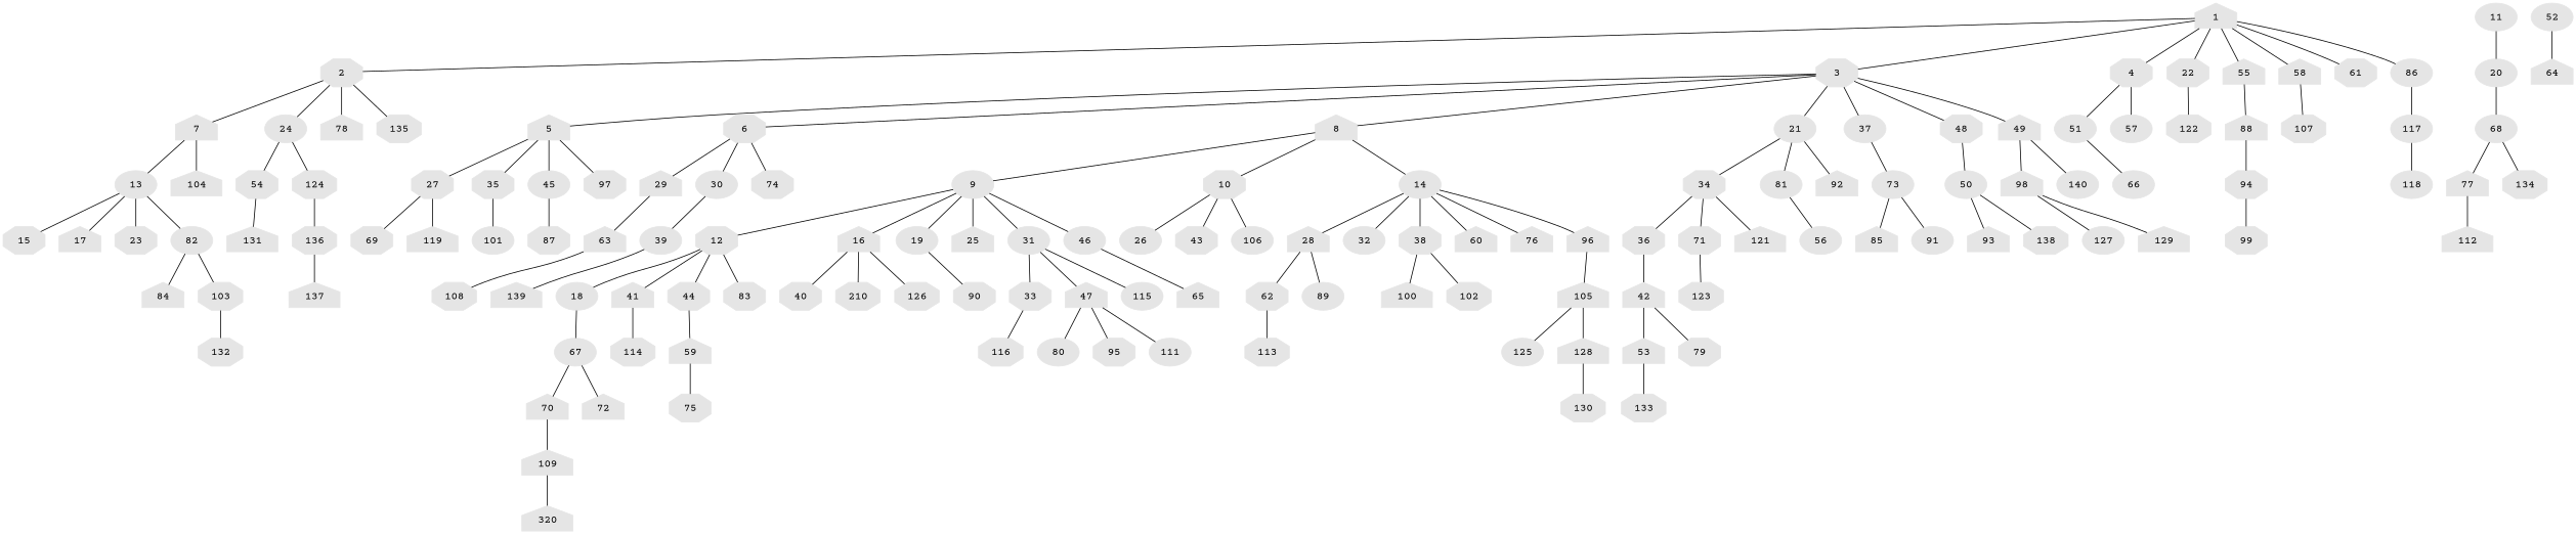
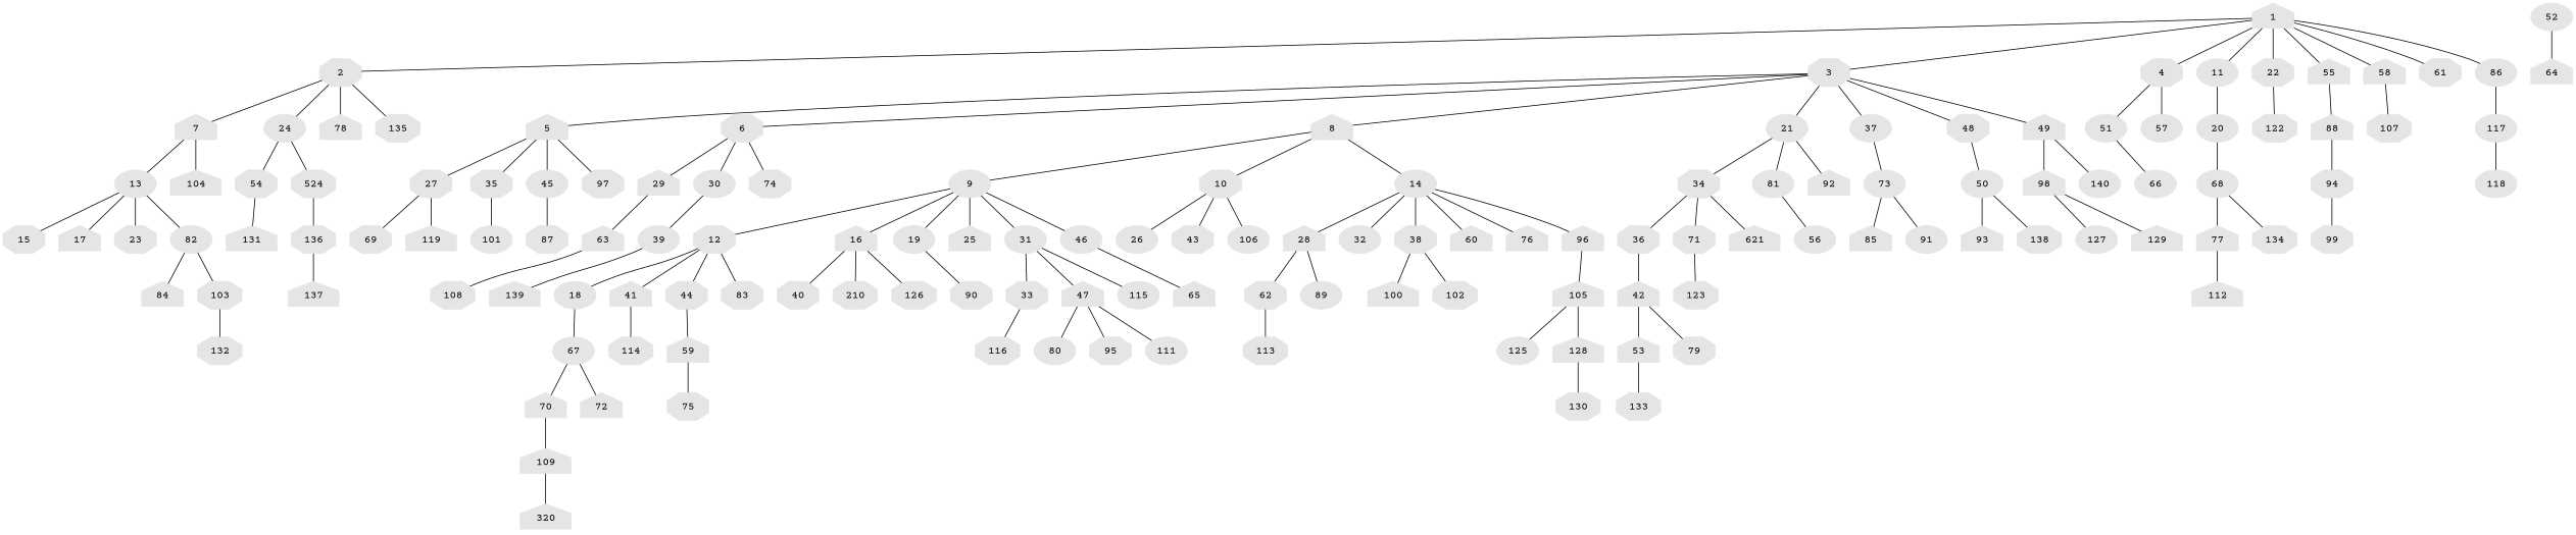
  graph {
    fontname="Courier Prime"
    node [color=gray90 fontname="Courier Prime" shape=octagon style=filled]
    edge [fontname="Courier Prime"]
    1 [shape=house]
    2
    3
    4
    11 [shape=ellipse]
    22
    55 [shape=house]
    58 [shape=house]
    61
    86 [shape=ellipse]
    7 [shape=house]
    24 [shape=ellipse]
    78 [shape=house]
    135
    5 [shape=house]
    6
    8 [shape=house]
    21 [shape=ellipse]
    37 [shape=ellipse]
    48
    49 [shape=house]
    51 [shape=ellipse]
    57 [shape=ellipse]
    20 [shape=ellipse]
    122
    88 [shape=house]
    107
    117 [shape=ellipse]
    13 [shape=ellipse]
    104 [shape=house]
    54
-   124
+   124 [label=524]
    27
    35
    45 [shape=ellipse]
    97
    29 [shape=house]
    30 [shape=ellipse]
    74
    9 [shape=ellipse]
    10
    14 [shape=ellipse]
    34
    81 [shape=ellipse]
    92 [shape=house]
    73 [shape=ellipse]
    50 [shape=ellipse]
    98 [shape=house]
    140 [shape=ellipse]
    66 [shape=ellipse]
    69
    119 [shape=house]
    101 [shape=ellipse]
    87
    63 [shape=house]
    39 [shape=ellipse]
    15
    17 [shape=house]
    23
    82 [shape=ellipse]
    12
    16 [shape=house]
    19 [shape=ellipse]
    25 [shape=house]
    31 [shape=ellipse]
    46 [shape=ellipse]
    26 [shape=ellipse]
    43
    106 [shape=ellipse]
    28 [shape=house]
    32 [shape=ellipse]
    38
    60 [shape=house]
    76 [shape=house]
    96 [shape=house]
    18 [shape=ellipse]
    41 [shape=house]
    44
    83
    40
    n81 [label=210]
    126
    90
    33
    47 [shape=house]
    115 [shape=ellipse]
    65 [shape=house]
    68 [shape=ellipse]
    67 [shape=ellipse]
    114
    59 [shape=house]
    84 [shape=house]
    103
    62
    89 [shape=ellipse]
    100 [shape=house]
    102
    105 [shape=house]
    70 [shape=house]
    72 [shape=house]
    77 [shape=house]
    134
    36
    71
-   121 [shape=house]
+   121 [shape=house label=621]
    56 [shape=ellipse]
    52 [shape=ellipse]
    64 [shape=house]
    131 [shape=house]
    136
    113
    108
    139 [shape=house]
    116
    80 [shape=ellipse]
    95
    111 [shape=ellipse]
    42 [shape=house]
    123
    53 [shape=house]
    79
    85 [shape=house]
    91 [shape=ellipse]
    133
    75
    93 [shape=house]
    138
    127 [shape=ellipse]
    129 [shape=house]
    94
    109 [shape=house]
    112 [shape=house]
    n133 [label=320 shape=house]
    132
    118 [shape=ellipse]
    99
    125 [shape=ellipse]
    128 [shape=house]
    130
    137 [shape=house]
    1 -- 2
    1 -- 3
    1 -- 4
+   1 -- 11
    1 -- 22
    1 -- 55
    1 -- 58
    1 -- 61
    1 -- 86
    2 -- 7
    2 -- 24
    2 -- 78
    2 -- 135
    3 -- 5
    3 -- 6
    3 -- 8
    3 -- 21
    3 -- 37
    3 -- 48
    3 -- 49
    4 -- 51
    4 -- 57
    11 -- 20
    22 -- 122
    55 -- 88
    58 -- 107
    86 -- 117
    7 -- 13
    7 -- 104
    24 -- 54
    24 -- 124
    5 -- 27
    5 -- 35
    5 -- 45
    5 -- 97
    6 -- 29
    6 -- 30
    6 -- 74
    8 -- 9
    8 -- 10
    8 -- 14
    21 -- 34
    21 -- 81
    21 -- 92
    37 -- 73
    48 -- 50
    49 -- 98
    49 -- 140
    51 -- 66
    20 -- 68
    88 -- 94
    117 -- 118
    13 -- 15
    13 -- 17
    13 -- 23
    13 -- 82
    54 -- 131
    124 -- 136
    27 -- 69
    27 -- 119
    35 -- 101
    45 -- 87
    29 -- 63
    30 -- 39
    9 -- 12
    9 -- 16
    9 -- 19
    9 -- 25
    9 -- 31
    9 -- 46
    10 -- 26
    10 -- 43
    10 -- 106
    14 -- 28
    14 -- 32
    14 -- 38
    14 -- 60
    14 -- 76
    14 -- 96
    34 -- 36
    34 -- 71
    34 -- 121
    81 -- 56
    73 -- 85
    73 -- 91
    50 -- 93
    50 -- 138
    98 -- 127
    98 -- 129
    63 -- 108
    39 -- 139
    82 -- 84
    82 -- 103
    12 -- 18
    12 -- 41
    12 -- 44
    12 -- 83
    16 -- 40
    16 -- n81
    16 -- 126
    19 -- 90
    31 -- 33
    31 -- 47
    31 -- 115
    46 -- 65
    28 -- 62
    28 -- 89
    38 -- 100
    38 -- 102
    96 -- 105
    18 -- 67
    41 -- 114
    44 -- 59
    33 -- 116
    47 -- 80
    47 -- 95
    47 -- 111
    68 -- 77
    68 -- 134
    67 -- 70
    67 -- 72
    59 -- 75
    103 -- 132
    62 -- 113
    105 -- 125
    105 -- 128
    70 -- 109
    77 -- 112
    36 -- 42
    71 -- 123
    52 -- 64
    136 -- 137
    42 -- 53
    42 -- 79
    53 -- 133
    94 -- 99
    109 -- n133
    128 -- 130
  }
